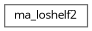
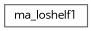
  digraph {
    rankdir=LR
    fontname="Open Sans"
-   n1 [color=grey40 fillcolor=white fontname="Open Sans" fontsize=10 height=0.2 label=ma_loshelf2 shape=box style=filled width=0.4]
+   n1 [color=grey40 fillcolor=white fontname="Open Sans" fontsize=10 height=0.2 label=ma_loshelf1 shape=box style=filled width=0.4]
  }
